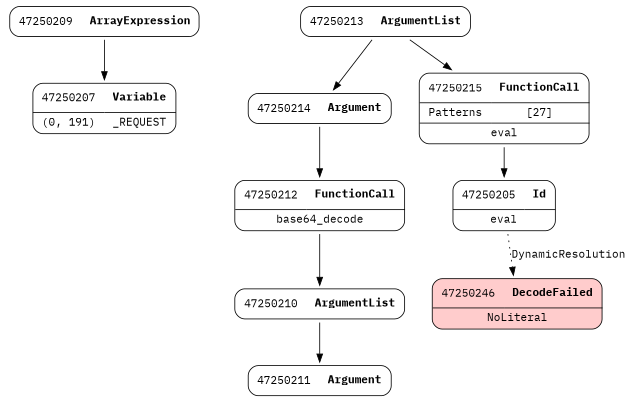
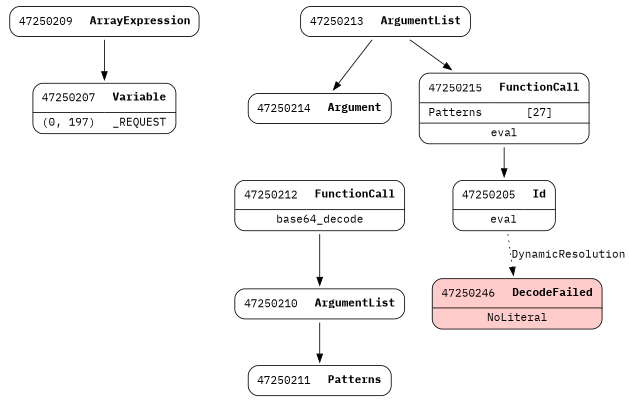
  digraph {
    fontname="IBM Plex Mono"
    node [fontname="IBM Plex Mono" shape=none]
    edge [fontname="IBM Plex Mono" weight=2]
    n1 [label=<<TABLE border='1' cellspacing='0' cellpadding='10' style='rounded' ><TR><TD border='0'>47250209</TD><TD border='0'><B>ArrayExpression</B></TD></TR></TABLE>>]
-   n2 [label=<<TABLE border='1' cellspacing='0' cellpadding='10' style='rounded' ><TR><TD border='0'>47250207</TD><TD border='0'><B>Variable</B></TD></TR><HR/><TR><TD border='0' cellpadding='5'>(0, 191)</TD><TD border='0' cellpadding='5'>_REQUEST</TD></TR></TABLE>>]
+   n2 [label=<<TABLE border='1' cellspacing='0' cellpadding='10' style='rounded' ><TR><TD border='0'>47250207</TD><TD border='0'><B>Variable</B></TD></TR><HR/><TR><TD border='0' cellpadding='5'>(0, 197)</TD><TD border='0' cellpadding='5'>_REQUEST</TD></TR></TABLE>>]
    n3 [label=<<TABLE border='1' cellspacing='0' cellpadding='10' style='rounded' ><TR><TD border='0'>47250210</TD><TD border='0'><B>ArgumentList</B></TD></TR></TABLE>>]
-   n4 [label=<<TABLE border='1' cellspacing='0' cellpadding='10' style='rounded' ><TR><TD border='0'>47250211</TD><TD border='0'><B>Argument</B></TD></TR></TABLE>>]
+   n4 [label=<<TABLE border='1' cellspacing='0' cellpadding='10' style='rounded' ><TR><TD border='0'>47250211</TD><TD border='0'><B>Patterns</B></TD></TR></TABLE>>]
    n5 [label=<<TABLE border='1' cellspacing='0' cellpadding='10' style='rounded' ><TR><TD border='0'>47250212</TD><TD border='0'><B>FunctionCall</B></TD></TR><HR/><TR><TD border='0' cellpadding='5' colspan='2'>base64_decode</TD></TR></TABLE>>]
    n6 [label=<<TABLE border='1' cellspacing='0' cellpadding='10' style='rounded' ><TR><TD border='0'>47250213</TD><TD border='0'><B>ArgumentList</B></TD></TR></TABLE>>]
    n7 [label=<<TABLE border='1' cellspacing='0' cellpadding='10' style='rounded' ><TR><TD border='0'>47250214</TD><TD border='0'><B>Argument</B></TD></TR></TABLE>>]
    n8 [label=<<TABLE border='1' cellspacing='0' cellpadding='10' style='rounded' ><TR><TD border='0'>47250215</TD><TD border='0'><B>FunctionCall</B></TD></TR><HR/><TR><TD border='0' cellpadding='5'>Patterns</TD><TD border='0' cellpadding='5'>[27]</TD></TR><HR/><TR><TD border='0' cellpadding='5' colspan='2'>eval</TD></TR></TABLE>>]
    n9 [label=<<TABLE border='1' cellspacing='0' cellpadding='10' style='rounded' bgcolor='#FFCCCC' ><TR><TD border='0'>47250246</TD><TD border='0'><B>DecodeFailed</B></TD></TR><HR/><TR><TD border='0' cellpadding='5' colspan='2'>NoLiteral</TD></TR></TABLE>>]
    n10 [label=<<TABLE border='1' cellspacing='0' cellpadding='10' style='rounded' ><TR><TD border='0'>47250205</TD><TD border='0'><B>Id</B></TD></TR><HR/><TR><TD border='0' cellpadding='5' colspan='2'>eval</TD></TR></TABLE>>]
    n1 -> n2
    n3 -> n4
    n5 -> n3
    n6 -> n7
    n6 -> n8
-   n7 -> n5
    n8 -> n10
    n10 -> n9 [label=DynamicResolution style=dotted weight=""]
  }
